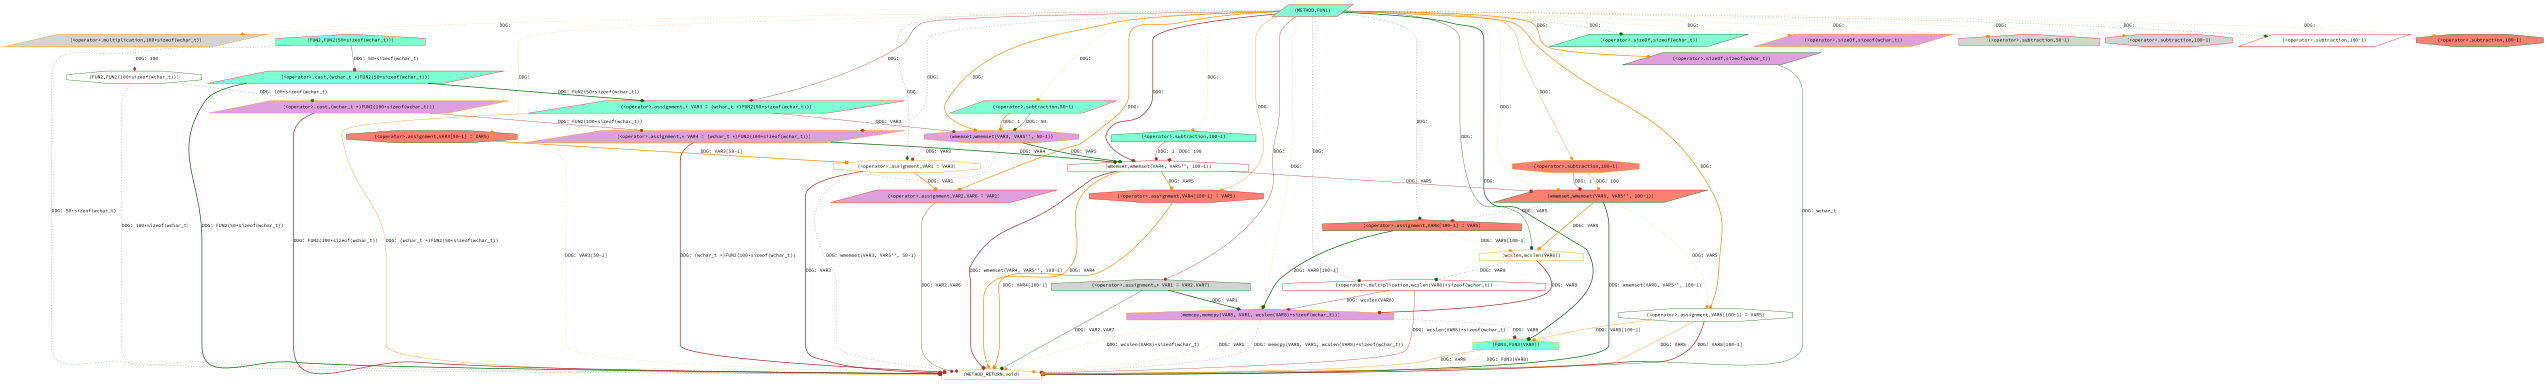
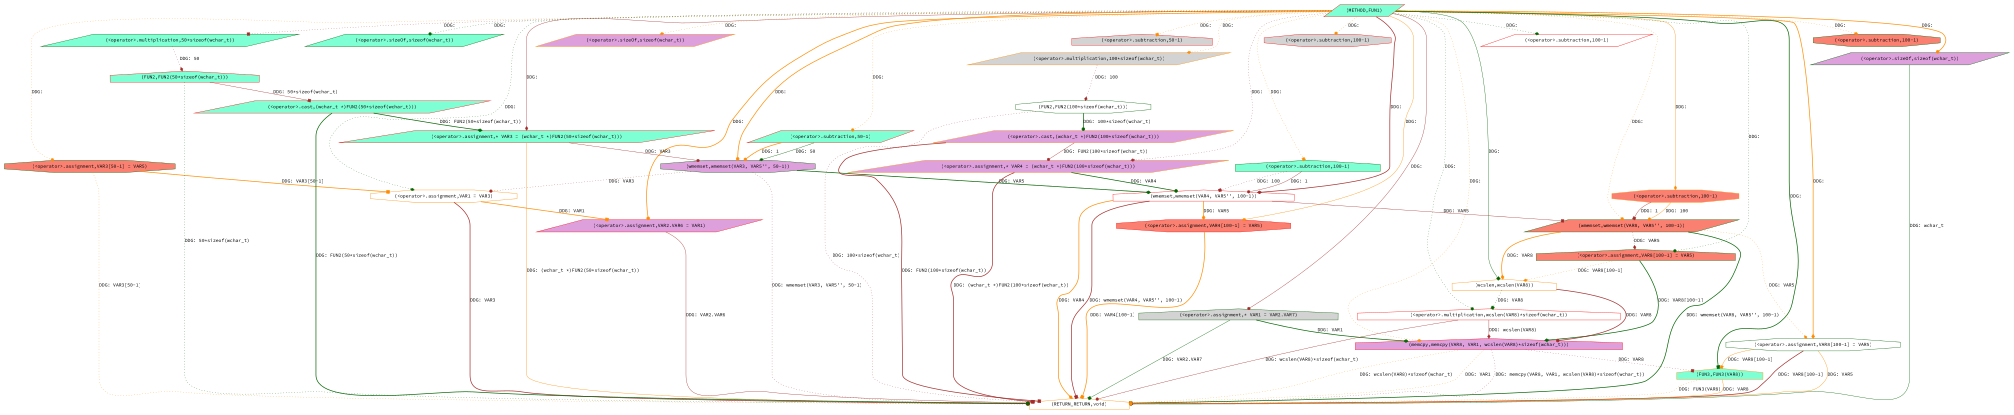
  digraph {
    fontname="Source Code Pro"
    node [color=red fillcolor=aquamarine fontname="Source Code Pro" shape=parallelogram style=filled]
    edge [arrowhead=dot color=darkorange fontname="Source Code Pro" style=dotted]
    n1 [label="(METHOD,FUN1)"]
    n2 [label="(<operator>.assignment,* VAR3 = (wchar_t *)FUN2(50*sizeof(wchar_t)))"]
+   n3 [color=darkgreen label="(<operator>.multiplication,50*sizeof(wchar_t))"]
    n4 [color=darkgreen label="(<operator>.sizeOf,sizeof(wchar_t))"]
    n5 [color=darkorange fillcolor=plum label="(<operator>.assignment,* VAR4 = (wchar_t *)FUN2(100*sizeof(wchar_t)))"]
    n6 [color=darkorange fillcolor=lightgrey label="(<operator>.multiplication,100*sizeof(wchar_t))"]
    n7 [color=darkorange fillcolor=plum label="(<operator>.sizeOf,sizeof(wchar_t))"]
-   n8 [color=darkorange fillcolor=plum label="(wmemset,wmemset(VAR3, VAR5'', 50-1))" shape=octagon]
+   n8 [color=darkgreen fillcolor=plum label="(wmemset,wmemset(VAR3, VAR5'', 50-1))" shape=octagon]
    n9 [label="(<operator>.subtraction,50-1)"]
    n10 [color=darkgreen fillcolor=salmon label="(<operator>.assignment,VAR3[50-1] = VAR5)" shape=octagon]
    n11 [fillcolor=lightgrey label="(<operator>.subtraction,50-1)" shape=house]
    n12 [fillcolor=white label="(wmemset,wmemset(VAR4, VAR5'', 100-1))" shape=house]
    n13 [color=darkgreen label="(<operator>.subtraction,100-1)" shape=house]
    n14 [fillcolor=salmon label="(<operator>.assignment,VAR4[100-1] = VAR5)" shape=octagon]
    n15 [fillcolor=lightgrey label="(<operator>.subtraction,100-1)" shape=octagon]
    n16 [color=darkorange fillcolor=white label="(<operator>.assignment,VAR1 = VAR3)" shape=octagon]
    n17 [fillcolor=plum label="(<operator>.assignment,VAR2.VAR6 = VAR1)"]
    n18 [color=darkgreen fillcolor=lightgrey label="(<operator>.assignment,* VAR1 = VAR2.VAR7)" shape=house]
    n19 [color=darkgreen fillcolor=salmon label="(wmemset,wmemset(VAR8, VAR5'', 100-1))"]
    n20 [color=darkorange fillcolor=salmon label="(<operator>.subtraction,100-1)" shape=octagon]
    n21 [color=darkgreen fillcolor=salmon label="(<operator>.assignment,VAR8[100-1] = VAR5)" shape=house]
    n22 [fillcolor=white label="(<operator>.subtraction,100-1)"]
-   n23 [color=darkorange fillcolor=plum label="(memcpy,memcpy(VAR8, VAR1, wcslen(VAR8)*sizeof(wchar_t)))" shape=house]
+   n23 [fillcolor=plum label="(memcpy,memcpy(VAR8, VAR1, wcslen(VAR8)*sizeof(wchar_t)))" shape=house]
    n24 [fillcolor=white label="(<operator>.multiplication,wcslen(VAR8)*sizeof(wchar_t))" shape=house]
    n25 [color=darkorange fillcolor=white label="(wcslen,wcslen(VAR8))" shape=house]
    n26 [color=darkgreen fillcolor=plum label="(<operator>.sizeOf,sizeof(wchar_t))"]
    n27 [color=darkgreen fillcolor=white label="(<operator>.assignment,VAR8[100-1] = VAR5)" shape=octagon]
    n28 [color=darkgreen fillcolor=salmon label="(<operator>.subtraction,100-1)" shape=octagon]
    n29 [color=darkorange label="(FUN3,FUN3(VAR8))" shape=house]
-   n30 [color=darkorange fillcolor=white label="(METHOD_RETURN,void)" shape=house]
+   n30 [color=darkorange fillcolor=white label="(RETURN_RETURN,void)" shape=house]
    n31 [label="(FUN2,FUN2(50*sizeof(wchar_t)))" shape=house]
    n32 [color=darkgreen fillcolor=white label="(FUN2,FUN2(100*sizeof(wchar_t)))" shape=octagon]
    n33 [label="(<operator>.cast,(wchar_t *)FUN2(50*sizeof(wchar_t)))"]
    n34 [color=darkorange fillcolor=plum label="(<operator>.cast,(wchar_t *)FUN2(100*sizeof(wchar_t)))"]
    n1 -> n2 [arrowhead=diamond color=brown label="DDG: " style=solid]
+   n1 -> n3 [arrowhead=box color=brown label="DDG: "]
    n1 -> n4 [color=darkgreen label="DDG: "]
    n1 -> n5 [arrowhead=diamond color=brown label="DDG: "]
    n1 -> n6 [arrowhead=diamond label="DDG: "]
    n1 -> n7 [arrowhead=diamond label="DDG: "]
    n1 -> n8 [label="DDG: " style=bold]
    n1 -> n9 [label="DDG: "]
    n1 -> n10 [label="DDG: "]
    n1 -> n11 [arrowhead=box label="DDG: "]
    n1 -> n12 [arrowhead=diamond color=brown label="DDG: " style=bold]
    n1 -> n13 [arrowhead=box label="DDG: "]
    n1 -> n14 [arrowhead=diamond label="DDG: " style=solid]
    n1 -> n15 [label="DDG: "]
    n1 -> n16 [arrowhead=diamond color=darkgreen label="DDG: "]
    n1 -> n17 [label="DDG: " style=bold]
    n1 -> n18 [color=brown label="DDG: " style=solid]
    n1 -> n19 [label="DDG: "]
    n1 -> n20 [arrowhead=diamond label="DDG: " style=solid]
    n1 -> n21 [color=darkgreen label="DDG: "]
    n1 -> n22 [arrowhead=diamond color=darkgreen label="DDG: "]
    n1 -> n23 [arrowhead=diamond label="DDG: "]
    n1 -> n24 [color=darkgreen label="DDG: "]
    n1 -> n25 [arrowhead=box color=darkgreen label="DDG: " style=solid]
    n1 -> n26 [label="DDG: " style=bold]
    n1 -> n27 [arrowhead=diamond label="DDG: " style=bold]
    n1 -> n28 [arrowhead=diamond label="DDG: "]
    n1 -> n29 [arrowhead=box color=darkgreen label="DDG: " style=bold]
    n2 -> n8 [color=brown label="DDG: VAR3" style=solid]
    n2 -> n30 [label="DDG: (wchar_t *)FUN2(50*sizeof(wchar_t))" style=solid]
+   n3 -> n31 [arrowhead=diamond color=brown label="DDG: 50"]
    n5 -> n12 [color=darkgreen label="DDG: VAR4" style=bold]
    n5 -> n30 [arrowhead=box color=brown label="DDG: (wchar_t *)FUN2(100*sizeof(wchar_t))" style=bold]
    n6 -> n32 [arrowhead=diamond color=brown label="DDG: 100"]
    n8 -> n12 [arrowhead=diamond color=darkgreen label="DDG: VAR5" style=bold]
    n8 -> n16 [color=brown label="DDG: VAR3"]
    n8 -> n30 [color=brown label="DDG: wmemset(VAR3, VAR5'', 50-1)"]
    n9 -> n8 [arrowhead=diamond color=darkgreen label="DDG: 50" style=solid]
    n9 -> n8 [label="DDG: 1" style=bold]
    n10 -> n16 [arrowhead=box label="DDG: VAR3[50-1]" style=bold]
    n10 -> n30 [label="DDG: VAR3[50-1]"]
    n12 -> n14 [arrowhead=diamond label="DDG: VAR5" style=bold]
    n12 -> n19 [arrowhead=box color=brown label="DDG: VAR5" style=solid]
    n12 -> n30 [arrowhead=diamond label="DDG: VAR4" style=bold]
    n12 -> n30 [arrowhead=box color=brown label="DDG: wmemset(VAR4, VAR5'', 100-1)" style=bold]
    n13 -> n12 [arrowhead=box color=brown label="DDG: 100"]
    n13 -> n12 [color=brown label="DDG: 1" style=solid]
    n14 -> n30 [arrowhead=box label="DDG: VAR4[100-1]" style=bold]
    n16 -> n17 [arrowhead=box label="DDG: VAR1" style=bold]
    n16 -> n30 [arrowhead=box color=brown label="DDG: VAR3" style=bold]
    n17 -> n30 [color=brown label="DDG: VAR2.VAR6" style=solid]
    n18 -> n23 [arrowhead=diamond color=darkgreen label="DDG: VAR1" style=bold]
    n18 -> n30 [arrowhead=box color=darkgreen label="DDG: VAR2.VAR7" style=solid]
    n19 -> n21 [arrowhead=diamond color=brown label="DDG: VAR5"]
    n19 -> n25 [arrowhead=diamond label="DDG: VAR8" style=bold]
    n19 -> n27 [arrowhead=diamond label="DDG: VAR5"]
    n19 -> n30 [arrowhead=box color=darkgreen label="DDG: wmemset(VAR8, VAR5'', 100-1)" style=bold]
    n20 -> n19 [label="DDG: 100" style=solid]
    n20 -> n19 [arrowhead=box color=brown label="DDG: 1" style=solid]
    n21 -> n23 [arrowhead=diamond color=darkgreen label="DDG: VAR8[100-1]" style=bold]
    n21 -> n25 [arrowhead=diamond label="DDG: VAR8[100-1]"]
    n23 -> n29 [arrowhead=box color=brown label="DDG: VAR8"]
    n23 -> n30 [label="DDG: wcslen(VAR8)*sizeof(wchar_t)"]
    n23 -> n30 [label="DDG: VAR1"]
    n23 -> n30 [color=brown label="DDG: memcpy(VAR8, VAR1, wcslen(VAR8)*sizeof(wchar_t))"]
    n24 -> n23 [arrowhead=diamond color=brown label="DDG: wcslen(VAR8)" style=solid]
    n24 -> n30 [color=brown label="DDG: wcslen(VAR8)*sizeof(wchar_t)" style=solid]
    n25 -> n23 [color=brown label="DDG: VAR8" style=bold]
    n25 -> n24 [arrowhead=box color=darkgreen label="DDG: VAR8"]
    n26 -> n30 [color=darkgreen label="DDG: wchar_t" style=solid]
    n27 -> n29 [arrowhead=box label="DDG: VAR8[100-1]" style=solid]
    n27 -> n30 [arrowhead=diamond label="DDG: VAR5" style=solid]
    n27 -> n30 [arrowhead=diamond color=brown label="DDG: VAR8[100-1]" style=bold]
    n29 -> n30 [label="DDG: FUN3(VAR8)"]
    n29 -> n30 [label="DDG: VAR8" style=solid]
    n31 -> n30 [color=darkgreen label="DDG: 50*sizeof(wchar_t)"]
    n31 -> n33 [arrowhead=box color=brown label="DDG: 50*sizeof(wchar_t)" style=solid]
    n32 -> n30 [arrowhead=box color=brown label="DDG: 100*sizeof(wchar_t)"]
-   n32 -> n34 [color=darkgreen label="DDG: 100*sizeof(wchar_t)"]
+   n32 -> n34 [color=darkgreen label="DDG: 100*sizeof(wchar_t)" style=bold]
    n33 -> n2 [arrowhead=diamond color=darkgreen label="DDG: FUN2(50*sizeof(wchar_t))" style=bold]
    n33 -> n30 [color=darkgreen label="DDG: FUN2(50*sizeof(wchar_t))" style=bold]
    n34 -> n5 [color=brown label="DDG: FUN2(100*sizeof(wchar_t))" style=solid]
    n34 -> n30 [arrowhead=box color=brown label="DDG: FUN2(100*sizeof(wchar_t))" style=bold]
  }
